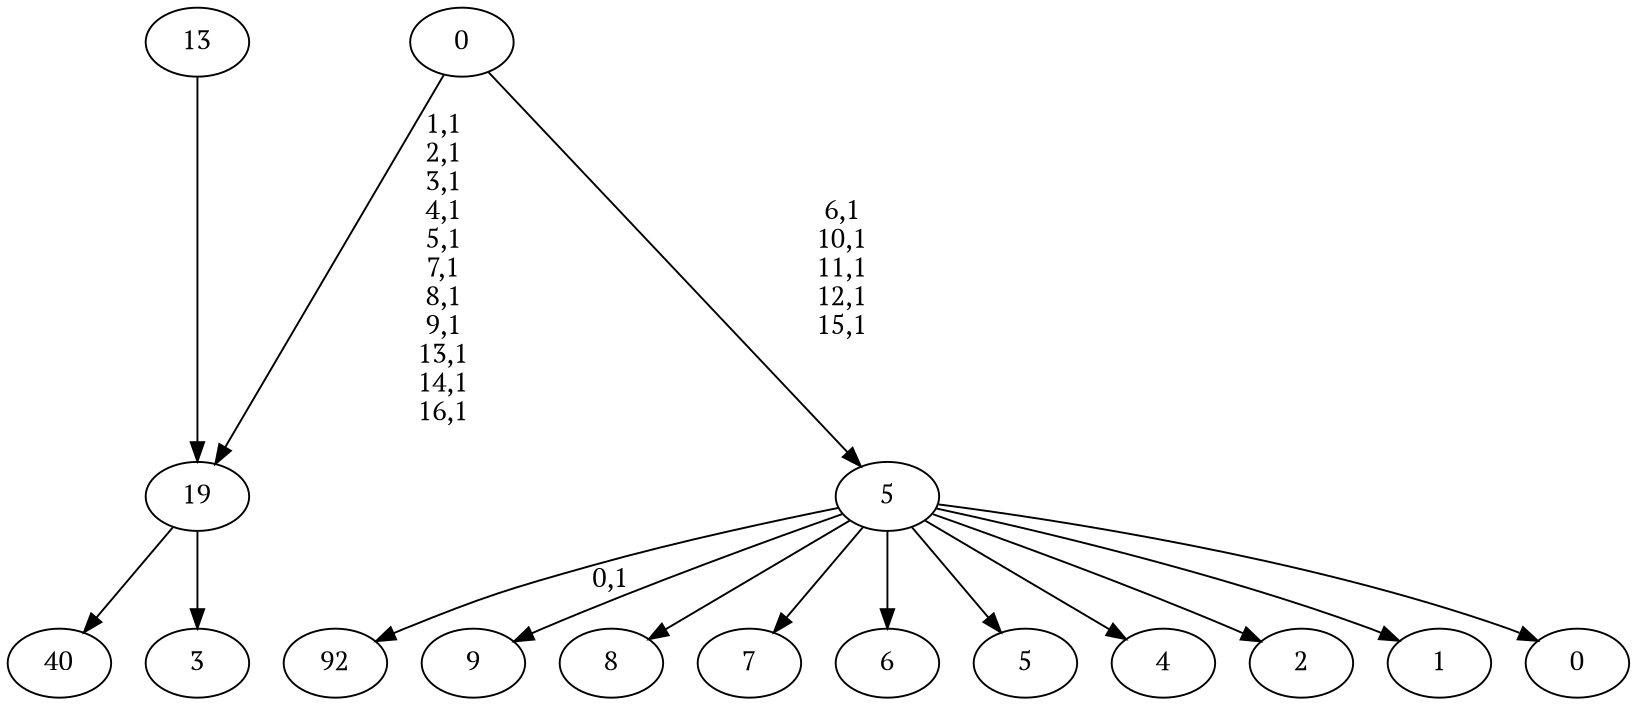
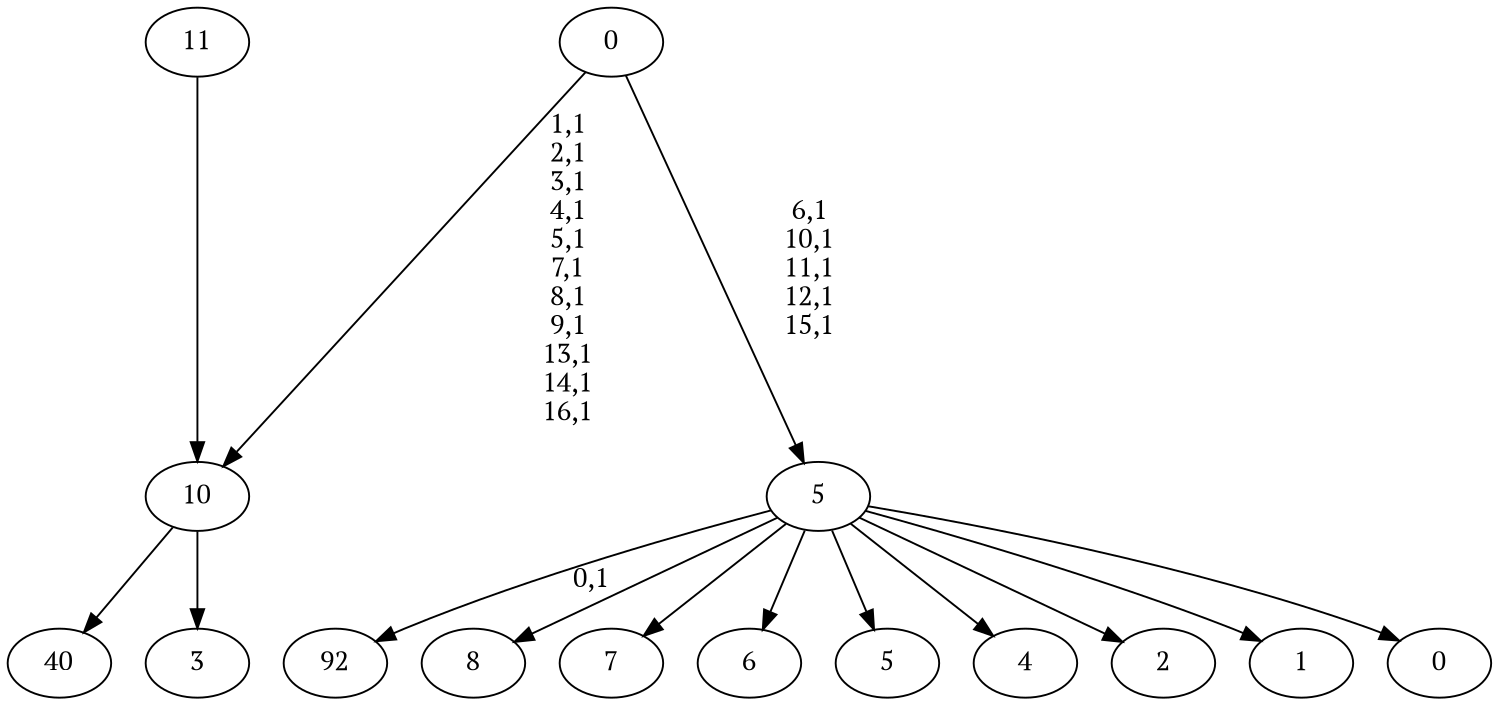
  digraph {
    fontname="PT Serif"
    node [fontname="PT Serif"]
    edge [fontname="PT Serif"]
-   n1 [label=13]
-   19
+   n1 [label=11]
+   19 [label=10]
    n3 [label=92]
    n4 [label=40]
-   n5 [label=9]
    n6 [label=8]
    n7 [label=7]
    n8 [label=6]
    n9 [label=5]
    n10 [label=4]
    n11 [label=3]
    n12 [label=2]
    n13 [label=1]
    n14 [label=0]
    5
    0
    n1 -> 19
    19 -> n4
    19 -> n11
    5 -> n3 [label="0,1"]
-   5 -> n5
    5 -> n6
    5 -> n7
    5 -> n8
    5 -> n9
    5 -> n10
    5 -> n12
    5 -> n13
    5 -> n14
    0 -> 19 [label="1,1\n2,1\n3,1\n4,1\n5,1\n7,1\n8,1\n9,1\n13,1\n14,1\n16,1"]
    0 -> 5 [label="6,1\n10,1\n11,1\n12,1\n15,1"]
  }
